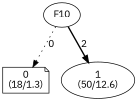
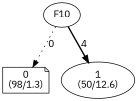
  digraph {
    fontname="IBM Plex Sans"
    node [fontname="IBM Plex Sans" shape=ellipse]
    edge [fontname="IBM Plex Sans"]
    n1 [label="F10\n"]
-   n2 [label="0\n(18/1.3)" shape=note]
+   n2 [label="0\n(98/1.3)" shape=note]
    n3 [label="1\n(50/12.6)"]
    n1 -> n2 [label=0 style=dotted]
-   n1 -> n3 [label=2 style=bold]
+   n1 -> n3 [label=4 style=bold]
  }
